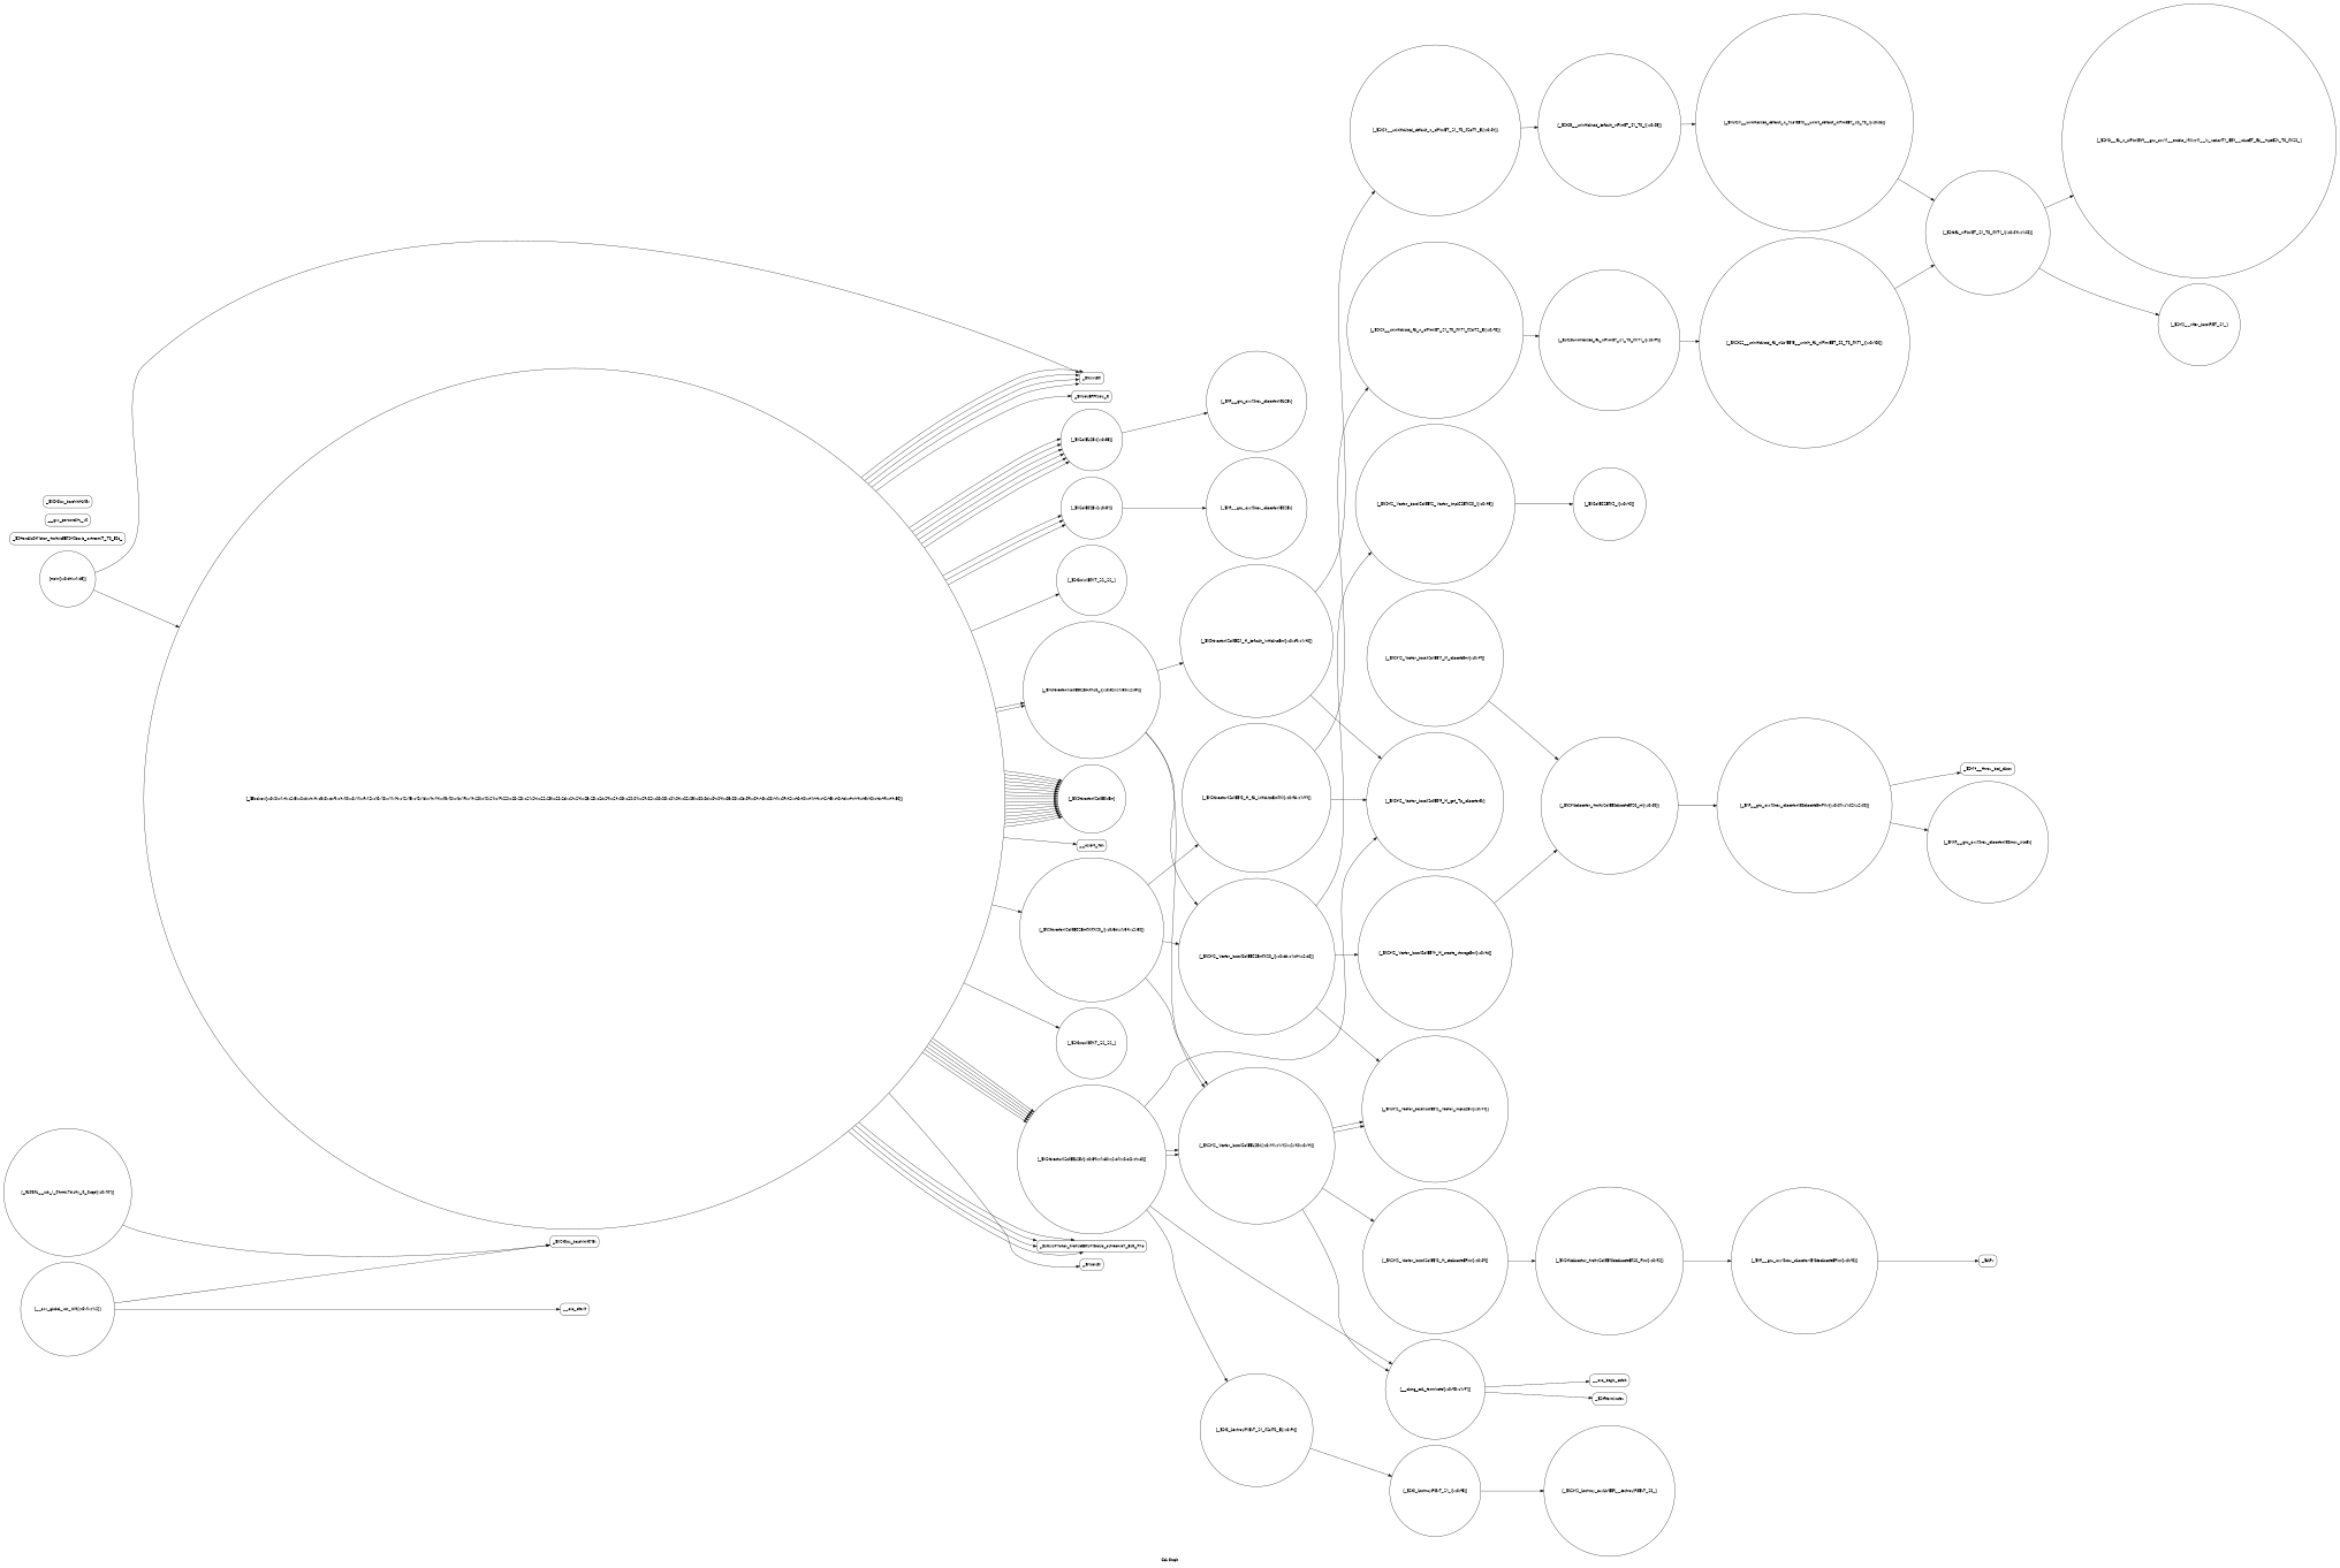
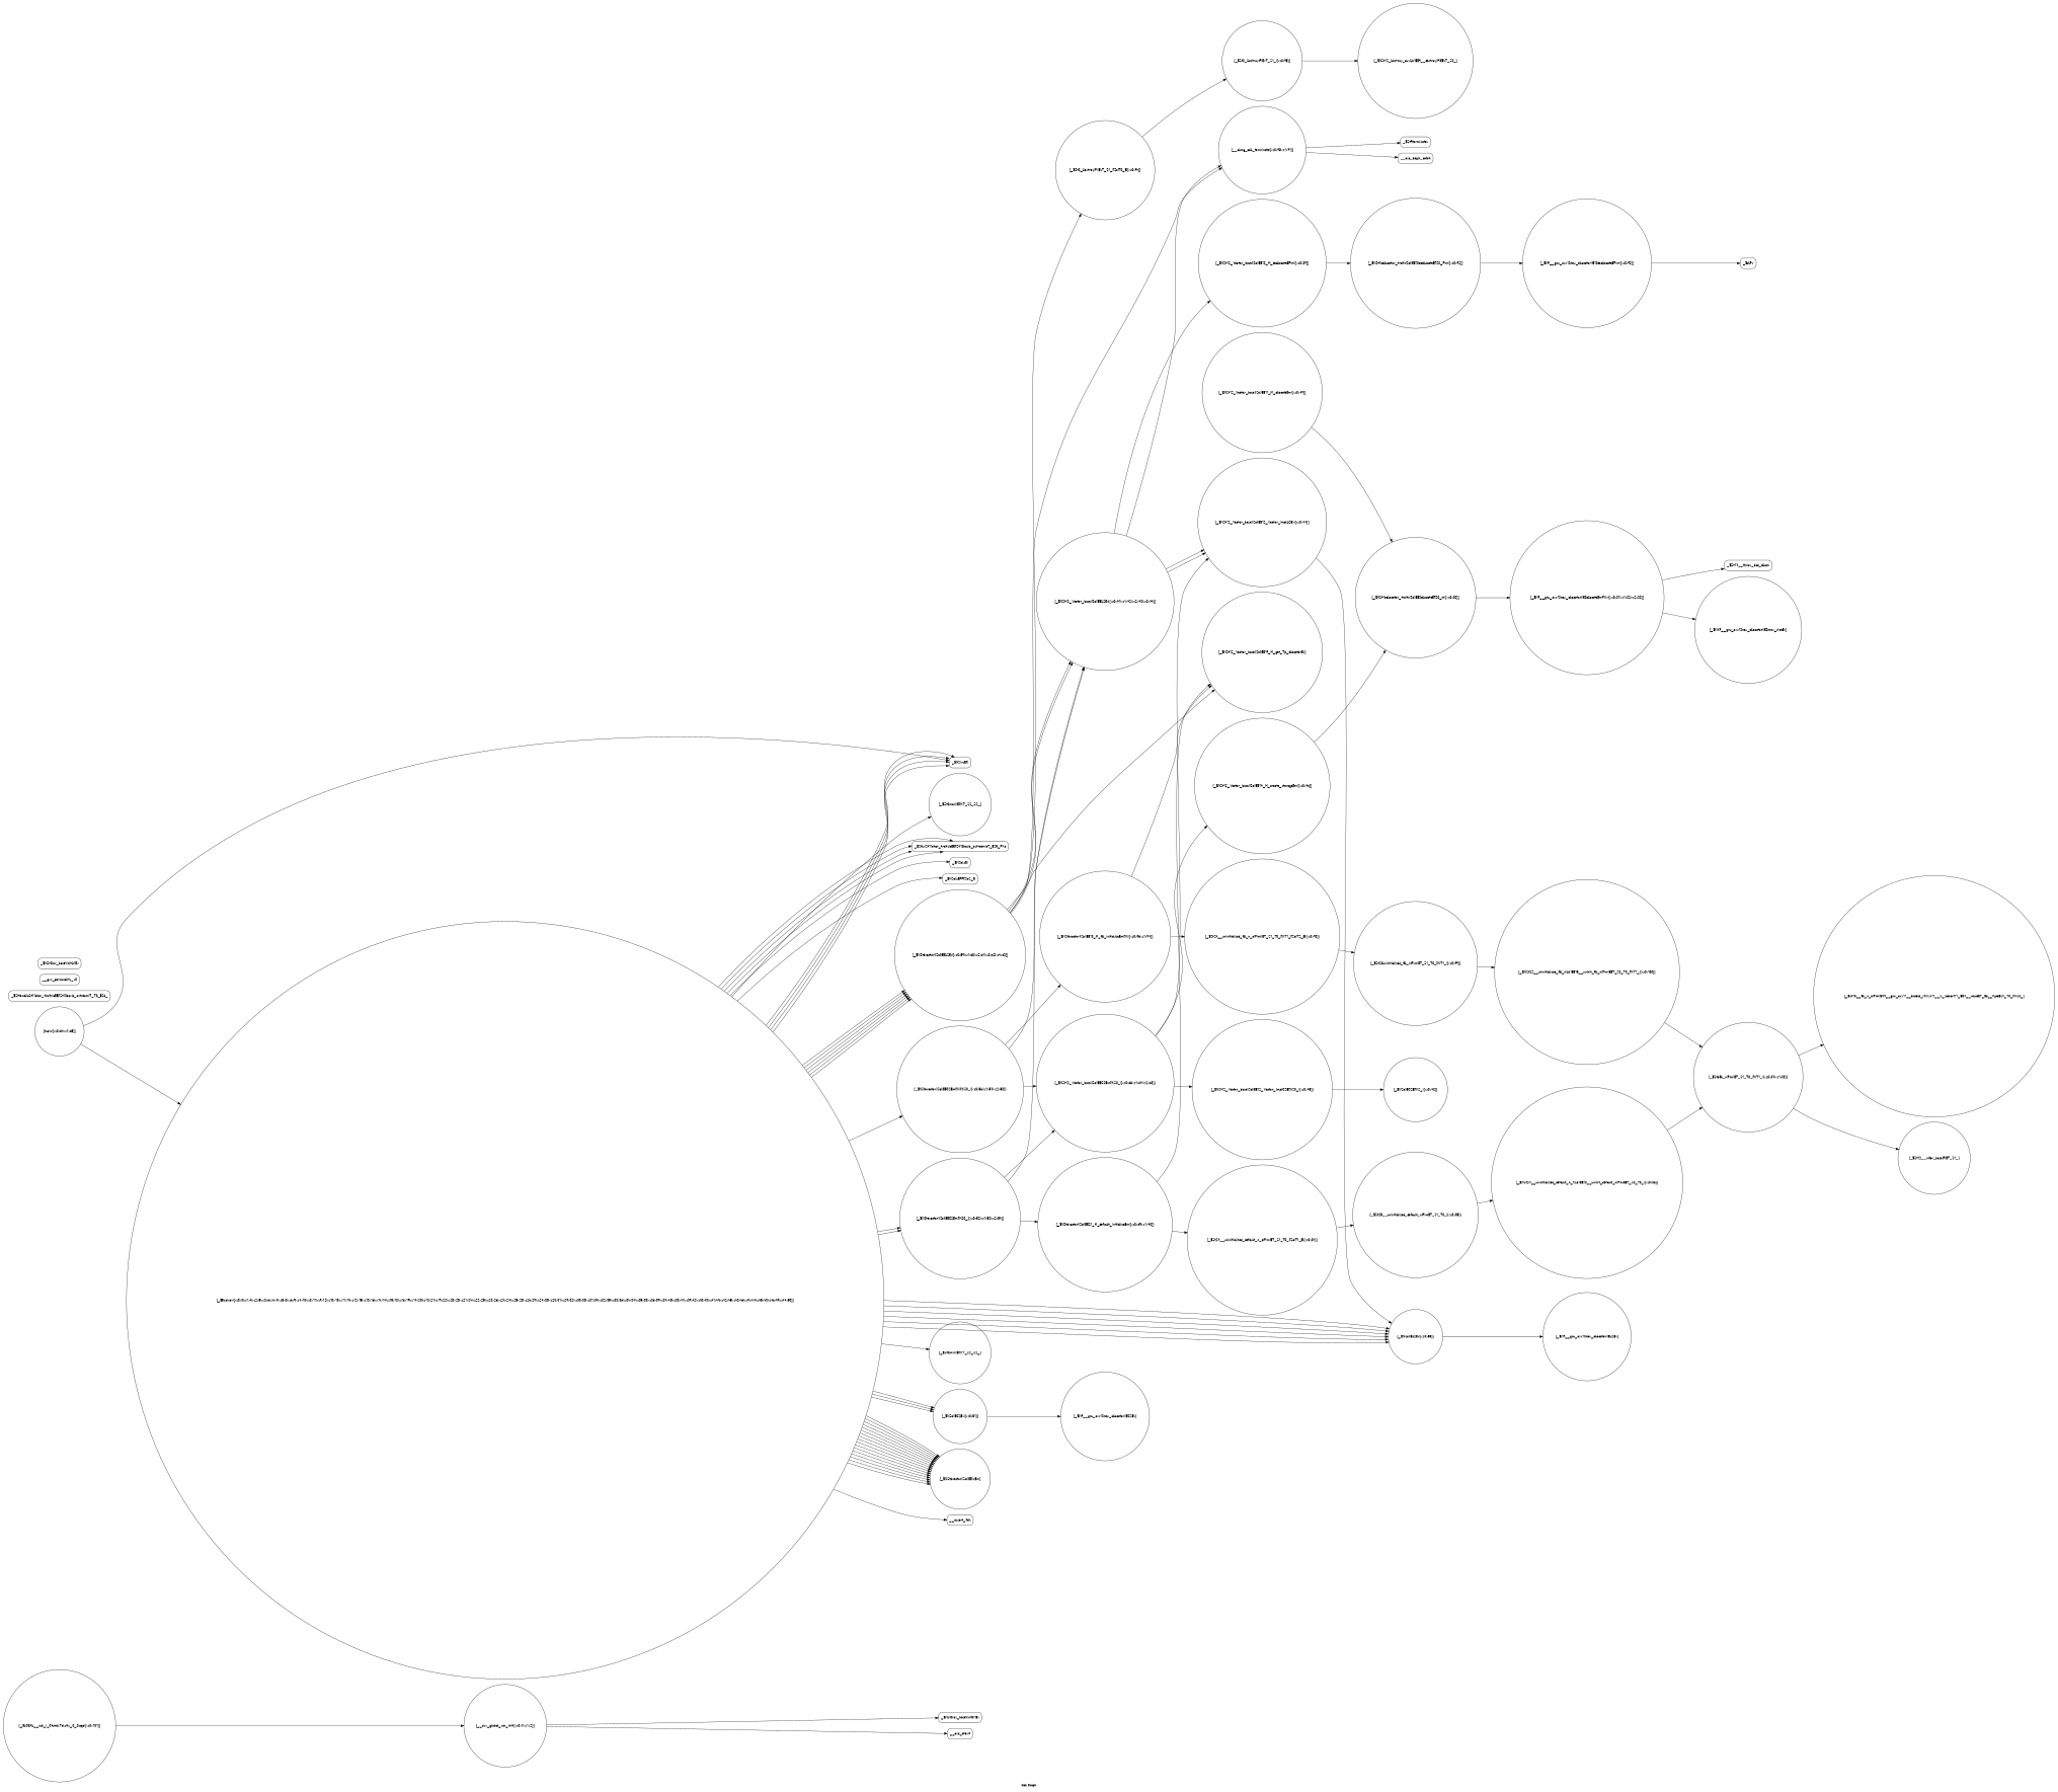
  digraph {
    fontname="Patrick Hand"
    label="Call Graph"
    rankdir=LR
    node [fontname="Patrick Hand" shape=circle]
    edge [color=black fontname="Patrick Hand" tailport=s0]
    n1 [label="{__cxx_global_var_init|{<s0>1|<s1>2}}"]
    n2 [label="{_ZNSt8ios_base4InitC1Ev}" shape=Mrecord]
    n3 [label="{__cxa_atexit}" shape=Mrecord]
    n4 [label="{__clang_call_terminate|{<s0>90|<s1>91}}"]
    n5 [label="{__cxa_begin_catch}" shape=Mrecord]
    n6 [label="{_ZSt9terminatev}" shape=Mrecord]
    n7 [label="{_ZNSt6vectorIiSaIiEEC2EmRKS0_|{<s0>52|<s1>53|<s2>54}}"]
    n8 [label="{_ZNSt12_Vector_baseIiSaIiEEC2EmRKS0_|{<s0>66|<s1>67|<s2>68}}"]
    n9 [label="{_ZNSt6vectorIiSaIiEE21_M_default_initializeEm|{<s0>69|<s1>70}}"]
    n10 [label="{_ZNSt12_Vector_baseIiSaIiEED2Ev|{<s0>71|<s1>72|<s2>73|<s3>74}}"]
    n11 [label="{_ZNSt12_Vector_baseIiSaIiEE12_Vector_implD2Ev|{<s0>77}}"]
    n12 [label="{_ZNSt12_Vector_baseIiSaIiEE12_Vector_implC2ERKS0_|{<s0>75}}"]
    n13 [label="{_ZNSt12_Vector_baseIiSaIiEE17_M_create_storageEm|{<s0>76}}"]
    n14 [label="{_ZNSt12_Vector_baseIiSaIiEE19_M_get_Tp_allocatorEv}"]
    n15 [label="{_ZSt27__uninitialized_default_n_aIPimiET_S1_T0_RSaIT1_E|{<s0>84}}"]
    n16 [label="{_ZNSt12_Vector_baseIiSaIiEE13_M_deallocateEPim|{<s0>89}}"]
    n17 [label="{_ZNSaIiED2Ev|{<s0>55}}"]
    n18 [label="{_ZNSaIiEC2ERKS_|{<s0>78}}"]
    n19 [label="{_ZNSt16allocator_traitsISaIiEE8allocateERS0_m|{<s0>80}}"]
    n20 [label="{_ZSt25__uninitialized_default_nIPimET_S1_T0_|{<s0>85}}"]
    n21 [label="{_ZNSt16allocator_traitsISaIiEE10deallocateERS0_Pim|{<s0>92}}"]
    n22 [label="{_ZSt8_DestroyIPiEvT_S1_|{<s0>95}}"]
    n23 [label="{_ZNSt12_Destroy_auxILb1EE9__destroyIPiEEvT_S3_}"]
    n24 [label="{_ZSt3minIiERKT_S2_S2_}"]
    n25 [label="{_ZN9__gnu_cxx13new_allocatorIiEC2Ev}"]
    n26 [label="{_ZN9__gnu_cxx13new_allocatorIiED2Ev}"]
    n27 [label="{_ZSt17__throw_bad_allocv}" shape=Mrecord]
    n28 [label="{_ZSt10__fill_n_aIPimiEN9__gnu_cxx11__enable_ifIXsr11__is_scalarIT1_EE7__valueET_E6__typeES4_T0_RKS3_}"]
    n29 [label="{_Z5solvev|{<s0>3|<s1>4|<s2>5|<s3>6|<s4>7|<s5>8|<s6>9|<s7>10|<s8>11|<s9>12|<s10>13|<s11>14|<s12>15|<s13>16|<s14>17|<s15>18|<s16>19|<s17>20|<s18>21|<s19>22|<s20>23|<s21>24|<s22>25|<s23>26|<s24>27|<s25>28|<s26>29|<s27>30|<s28>31|<s29>32|<s30>33|<s31>34|<s32>35|<s33>36|<s34>37|<s35>38|<s36>39|<s37>40|<s38>41|<s39>42|<s40>43|<s41>44|<s42>45|<s43>46|<s44>47|<s45>48|<s46>49|<s47>50}}"]
    n30 [label="{_ZNSirsERi}" shape=Mrecord]
    n31 [label="{_ZNSaIiEC2Ev|{<s0>51}}"]
    n32 [label="{_ZNSt6vectorIiSaIiEEixEm}"]
    n33 [label="{__assert_fail}" shape=Mrecord]
    n34 [label="{_ZNSt6vectorIiSaIiEEC2EmRKiRKS0_|{<s0>56|<s1>57|<s2>58}}"]
    n35 [label="{_ZSt3maxIiERKT_S2_S2_}"]
    n36 [label="{_ZNSt6vectorIiSaIiEED2Ev|{<s0>59|<s1>60|<s2>61|<s3>62|<s4>63}}"]
    n37 [label="{_ZStlsISt11char_traitsIcEERSt13basic_ostreamIcT_ES5_PKc}" shape=Mrecord]
    n38 [label="{_ZNSolsEi}" shape=Mrecord]
    n39 [label="{_ZNSolsEPFRSoS_E}" shape=Mrecord]
    n40 [label="{_ZNSt6vectorIiSaIiEE18_M_fill_initializeEmRKi|{<s0>96|<s1>97}}"]
    n41 [label="{_ZSt8_DestroyIPiiEvT_S1_RSaIT0_E|{<s0>94}}"]
    n42 [label="{_ZSt24__uninitialized_fill_n_aIPimiiET_S1_T0_RKT1_RSaIT2_E|{<s0>98}}"]
    n43 [label="{_ZN9__gnu_cxx13new_allocatorIiE10deallocateEPim|{<s0>93}}"]
    n44 [label="{_ZdlPv}" shape=Mrecord]
    n45 [label="{_ZSt20uninitialized_fill_nIPimiET_S1_T0_RKT1_|{<s0>99}}"]
    n46 [label="{_ZNSt22__uninitialized_fill_nILb1EE15__uninit_fill_nIPimiEET_S3_T0_RKT1_|{<s0>100}}"]
    n47 [label="{_ZSt6fill_nIPimiET_S1_T0_RKT1_|{<s0>87|<s1>88}}"]
    n48 [label="{_ZSt12__niter_baseIPiET_S1_}"]
    n49 [label="{_ZSt4endlIcSt11char_traitsIcEERSt13basic_ostreamIT_T0_ES6_}" shape=Mrecord]
    n50 [label="{_ZN9__gnu_cxx13new_allocatorIiE8allocateEmPKv|{<s0>81|<s1>82|<s2>83}}"]
    n51 [label="{_ZNK9__gnu_cxx13new_allocatorIiE8max_sizeEv}"]
    n52 [label="{_ZNSt27__uninitialized_default_n_1ILb1EE18__uninit_default_nIPimEET_S3_T0_|{<s0>86}}"]
    n53 [label="{__gxx_personality_v0}" shape=Mrecord]
    n54 [label="{_ZNSt8ios_base4InitD1Ev}" shape=Mrecord]
    n55 [label="{_ZNSt12_Vector_baseIiSaIiEE11_M_allocateEm|{<s0>79}}"]
    n56 [label="{_GLOBAL__sub_I_Chmel.Tolstiy_0_0.cpp|{<s0>101}}"]
    n57 [label="{main|{<s0>64|<s1>65}}"]
    n1 -> n2
    n1 -> n3 [tailport=s1]
    n4 -> n5
    n4 -> n6 [tailport=s1]
    n7 -> n8
    n7 -> n9 [tailport=s1]
    n7 -> n10 [tailport=s2]
    n8 -> n11 [tailport=s2]
    n8 -> n12
    n8 -> n13 [tailport=s1]
    n9 -> n14
    n9 -> n15 [tailport=s1]
    n10 -> n4 [tailport=s3]
    n10 -> n11 [tailport=s1]
    n10 -> n11 [tailport=s2]
    n10 -> n16
+   n11 -> n17
    n12 -> n18
    n13 -> n19
    n15 -> n20
    n16 -> n21
    n17 -> n26
    n19 -> n50
    n20 -> n52
    n21 -> n43
    n22 -> n23
    n29 -> n7 [tailport=s2]
    n29 -> n7 [tailport=s5]
    n29 -> n17 [tailport=s3]
    n29 -> n17 [tailport=s6]
    n29 -> n17 [tailport=s11]
    n29 -> n17 [tailport=s12]
    n29 -> n17 [tailport=s19]
    n29 -> n17 [tailport=s33]
    n29 -> n24 [tailport=s30]
    n29 -> n30
    n29 -> n30 [tailport=s8]
    n29 -> n30 [tailport=s10]
    n29 -> n30 [tailport=s16]
    n29 -> n31 [tailport=s1]
    n29 -> n31 [tailport=s4]
    n29 -> n31 [tailport=s17]
    n29 -> n32 [tailport=s7]
    n29 -> n32 [tailport=s9]
    n29 -> n32 [tailport=s13]
    n29 -> n32 [tailport=s14]
    n29 -> n32 [tailport=s20]
    n29 -> n32 [tailport=s21]
    n29 -> n32 [tailport=s22]
    n29 -> n32 [tailport=s23]
    n29 -> n32 [tailport=s24]
    n29 -> n32 [tailport=s25]
    n29 -> n32 [tailport=s26]
    n29 -> n32 [tailport=s27]
    n29 -> n32 [tailport=s28]
    n29 -> n32 [tailport=s29]
    n29 -> n32 [tailport=s32]
    n29 -> n32 [tailport=s35]
    n29 -> n32 [tailport=s36]
    n29 -> n33 [tailport=s15]
    n29 -> n34 [tailport=s18]
    n29 -> n35 [tailport=s31]
    n29 -> n36 [tailport=s34]
    n29 -> n36 [tailport=s43]
    n29 -> n36 [tailport=s44]
    n29 -> n36 [tailport=s45]
    n29 -> n36 [tailport=s46]
    n29 -> n36 [tailport=s47]
    n29 -> n37 [tailport=s37]
    n29 -> n37 [tailport=s39]
    n29 -> n37 [tailport=s40]
    n29 -> n37 [tailport=s41]
    n29 -> n38 [tailport=s38]
    n29 -> n39 [tailport=s42]
    n31 -> n25
    n34 -> n8
    n34 -> n10 [tailport=s2]
    n34 -> n40 [tailport=s1]
    n36 -> n4 [tailport=s4]
    n36 -> n10 [tailport=s2]
    n36 -> n10 [tailport=s3]
    n36 -> n14
    n36 -> n41 [tailport=s1]
    n40 -> n14
    n40 -> n42 [tailport=s1]
    n41 -> n22
    n42 -> n45
    n43 -> n44
    n45 -> n46
    n46 -> n47
    n47 -> n28 [tailport=s1]
    n47 -> n48
    n50 -> n27 [tailport=s1]
    n50 -> n51
    n52 -> n47
    n55 -> n19
-   n56 -> n2
+   n56 -> n1
    n57 -> n29 [tailport=s1]
    n57 -> n30
  }
